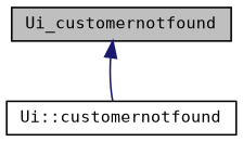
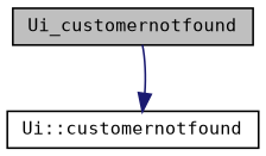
  digraph {
    fontname="DejaVu Sans Mono"
    node [color=black fontname="DejaVu Sans Mono" fontsize=10 shape=record style=filled]
    n1 [fillcolor=grey75 fontcolor=black height=0.2 label=Ui_customernotfound width=0.4]
    n2 [fillcolor=white height=0.2 label="Ui::customernotfound" width=0.4]
-   n1 -> n2 [color=midnightblue dir=back fontname="DejaVu Sans Mono" fontsize=10 labelfontname=Helvetica labelfontsize=10 style=solid]
+   n2 -> n1 [color=midnightblue dir=back fontname="DejaVu Sans Mono" fontsize=10 labelfontname=Helvetica labelfontsize=10 style=solid]
  }
